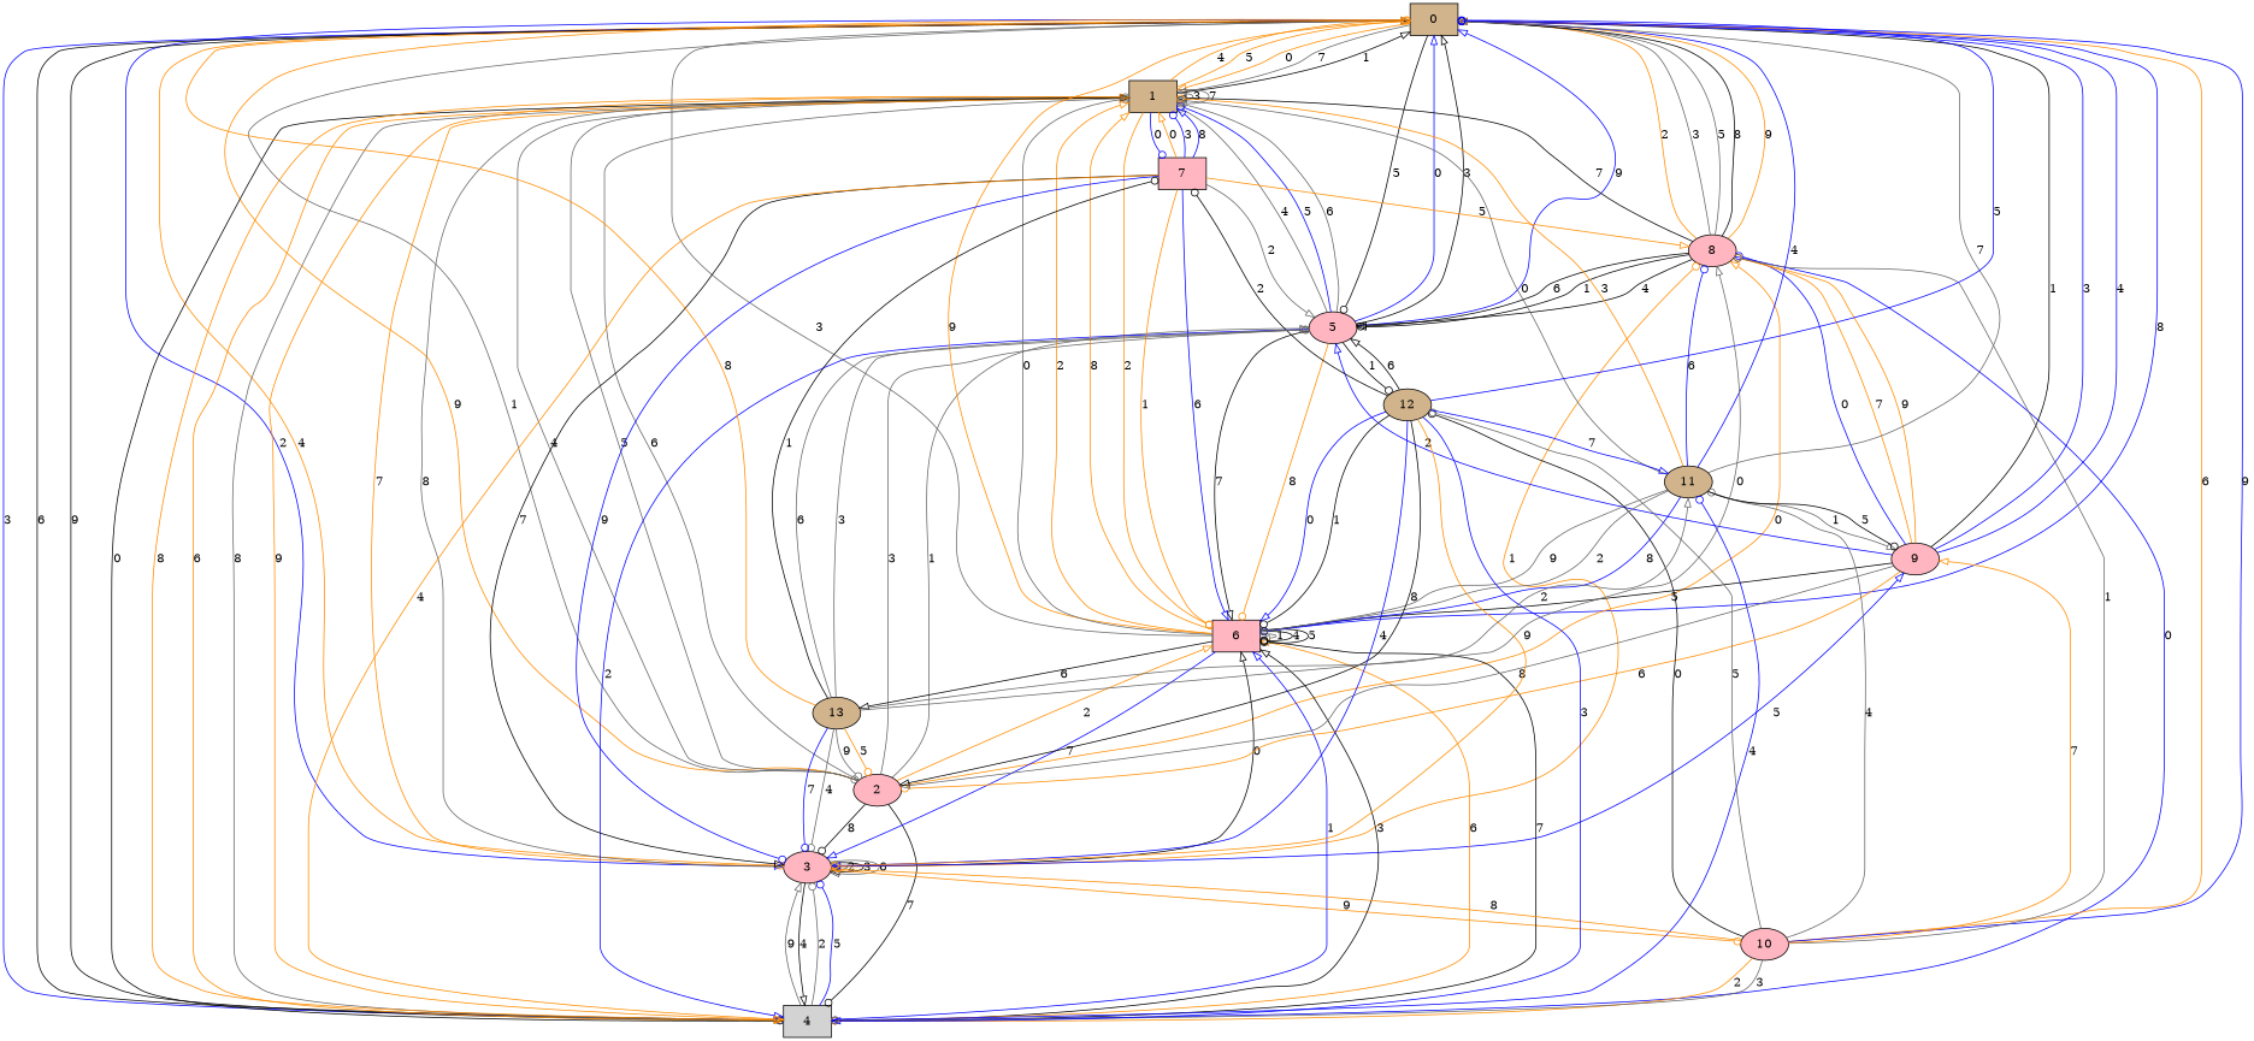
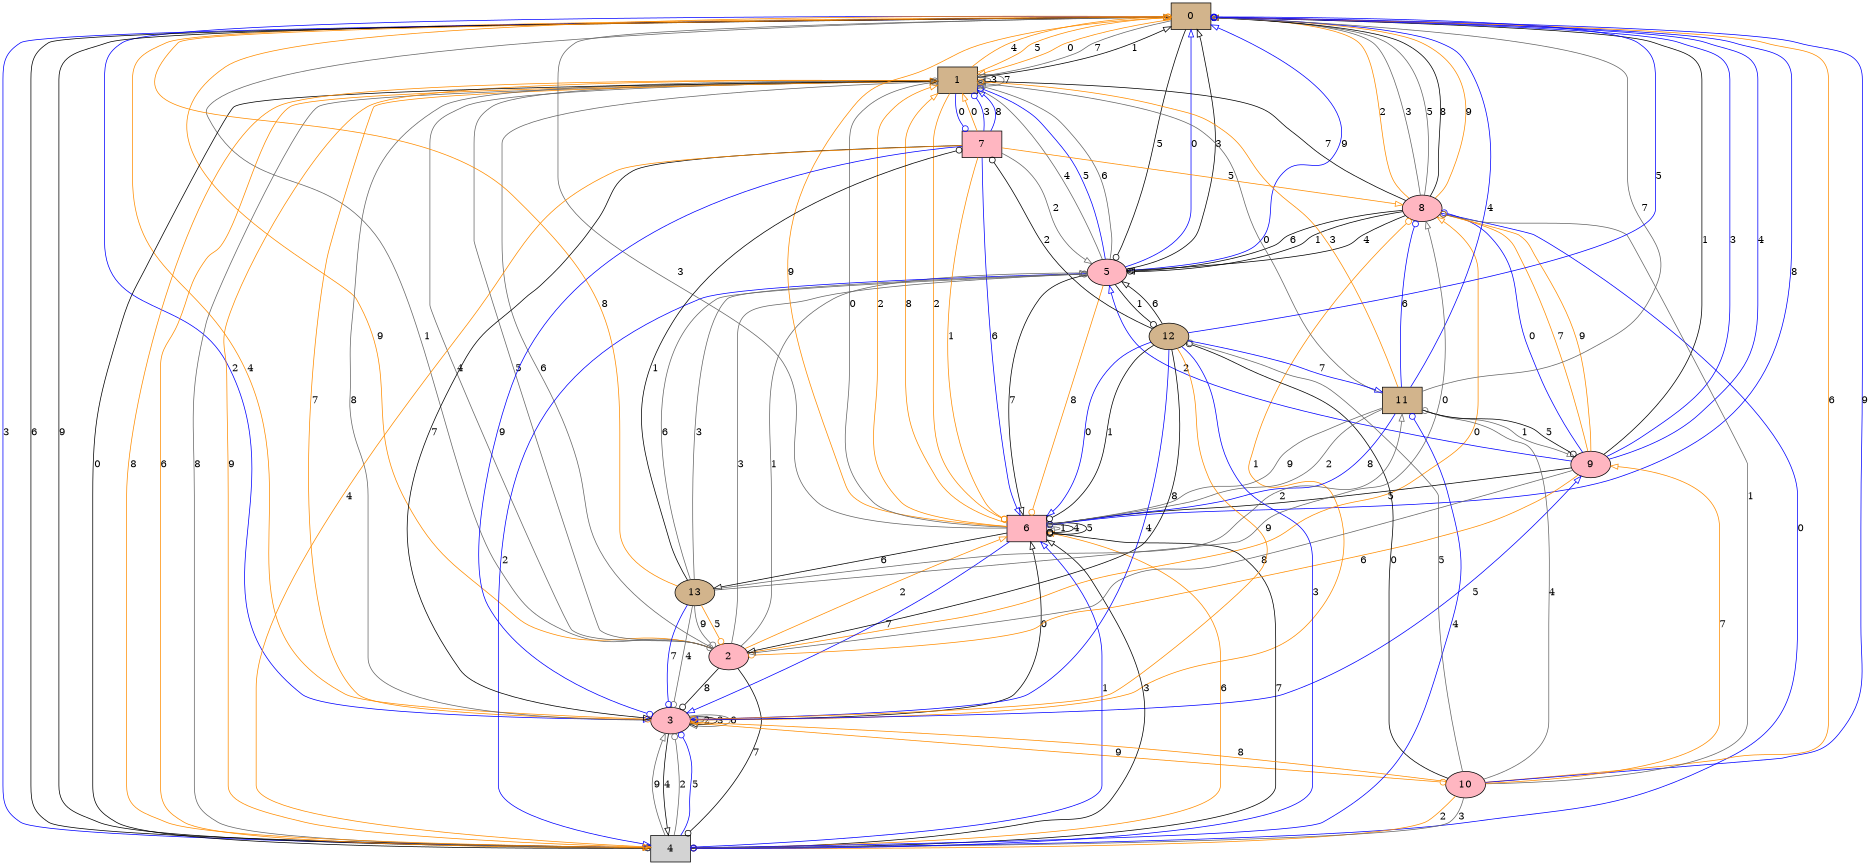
  digraph {
    node [fillcolor=lightpink shape=ellipse style=filled]
    edge [arrowhead=onormal color=gray40]
    n1 [fillcolor=tan label=0 shape=box]
    n2 [fillcolor=tan label=1 shape=box]
    n3 [label=2]
    n4 [label=3]
    n5 [fillcolor=lightgrey label=4 shape=box]
    n6 [label=5]
    n7 [label=6 shape=box]
    n8 [label=7 shape=box]
    n9 [label=8]
    n10 [label=9]
    n11 [label=10]
-   n12 [fillcolor=tan label=11]
+   n12 [fillcolor=tan label=11 shape=box]
    n13 [fillcolor=tan label=12]
    n14 [fillcolor=tan label=13]
    n1 -> n2 [color=darkorange label=0]
    n1 -> n2 [label=7]
    n1 -> n3 [arrowhead=odot label=1]
    n1 -> n4 [color=blue label=2]
    n1 -> n4 [arrowhead=odot color=darkorange label=4]
    n1 -> n5 [arrowhead=odot color=blue label=3]
    n1 -> n5 [color=black label=6]
    n1 -> n5 [arrowhead=odot color=black label=9]
    n1 -> n6 [arrowhead=odot color=black label=5]
    n1 -> n7 [arrowhead=odot color=blue label=8]
    n2 -> n1 [color=black label=1]
    n2 -> n1 [arrowhead=odot color=darkorange label=4]
    n2 -> n1 [color=darkorange label=5]
    n2 -> n2 [label=3]
    n2 -> n2 [label=7]
    n2 -> n5 [color=darkorange label=6]
    n2 -> n5 [arrowhead=odot label=8]
    n2 -> n5 [color=darkorange label=9]
    n2 -> n7 [arrowhead=odot color=darkorange label=2]
    n2 -> n8 [arrowhead=odot color=blue label=0]
    n3 -> n1 [color=darkorange label=9]
    n3 -> n2 [label=4]
    n3 -> n2 [arrowhead=odot label=5]
    n3 -> n2 [label=6]
    n3 -> n4 [arrowhead=odot color=black label=8]
    n3 -> n5 [arrowhead=odot color=black label=7]
    n3 -> n6 [label=1]
    n3 -> n6 [arrowhead=odot label=3]
    n3 -> n7 [color=darkorange label=2]
    n3 -> n9 [color=darkorange label=0]
    n4 -> n2 [color=darkorange label=7]
    n4 -> n2 [label=8]
    n4 -> n4 [label=2]
    n4 -> n4 [color=black label=3]
    n4 -> n4 [label=6]
    n4 -> n5 [color=black label=4]
    n4 -> n7 [color=black label=0]
    n4 -> n9 [arrowhead=odot color=darkorange label=1]
    n4 -> n10 [color=blue label=5]
    n4 -> n11 [arrowhead=odot color=darkorange label=9]
    n5 -> n2 [color=black label=0]
    n5 -> n2 [color=darkorange label=8]
    n5 -> n4 [arrowhead=odot label=2]
    n5 -> n4 [arrowhead=odot color=blue label=5]
    n5 -> n4 [label=9]
    n5 -> n7 [color=blue label=1]
    n5 -> n7 [color=black label=3]
    n5 -> n7 [color=darkorange label=6]
    n5 -> n7 [arrowhead=odot color=black label=7]
    n5 -> n12 [arrowhead=odot color=blue label=4]
    n6 -> n1 [color=blue label=0]
    n6 -> n1 [color=black label=3]
    n6 -> n1 [color=blue label=9]
    n6 -> n2 [arrowhead=odot label=4]
    n6 -> n2 [arrowhead=odot color=blue label=5]
    n6 -> n2 [arrowhead=odot label=6]
    n6 -> n5 [color=blue label=2]
    n6 -> n7 [color=black label=7]
    n6 -> n7 [arrowhead=odot color=darkorange label=8]
    n6 -> n13 [arrowhead=odot color=black label=1]
    n7 -> n1 [label=3]
    n7 -> n1 [color=darkorange label=9]
    n7 -> n2 [arrowhead=odot label=0]
    n7 -> n2 [color=darkorange label=2]
    n7 -> n2 [color=darkorange label=8]
    n7 -> n4 [color=blue label=7]
    n7 -> n7 [label=1]
    n7 -> n7 [arrowhead=odot color=black label=4]
    n7 -> n7 [arrowhead=odot color=black label=5]
    n7 -> n14 [color=black label=6]
    n8 -> n2 [color=darkorange label=0]
    n8 -> n2 [arrowhead=odot color=blue label=3]
    n8 -> n2 [color=blue label=8]
    n8 -> n4 [color=black label=7]
    n8 -> n4 [arrowhead=odot color=blue label=9]
    n8 -> n5 [color=darkorange label=4]
    n8 -> n6 [label=2]
    n8 -> n7 [arrowhead=odot color=darkorange label=1]
    n8 -> n7 [color=blue label=6]
    n8 -> n9 [color=darkorange label=5]
    n9 -> n1 [color=darkorange label=2]
    n9 -> n1 [arrowhead=odot label=3]
    n9 -> n1 [label=5]
    n9 -> n1 [arrowhead=odot color=black label=8]
    n9 -> n1 [color=darkorange label=9]
    n9 -> n2 [color=black label=7]
    n9 -> n5 [arrowhead=odot color=blue label=0]
    n9 -> n6 [color=black label=1]
    n9 -> n6 [color=black label=4]
    n9 -> n6 [arrowhead=odot color=black label=6]
    n10 -> n1 [arrowhead=odot color=black label=1]
    n10 -> n1 [arrowhead=odot color=blue label=3]
    n10 -> n1 [arrowhead=odot color=blue label=4]
    n10 -> n3 [arrowhead=odot color=darkorange label=6]
    n10 -> n3 [label=8]
    n10 -> n6 [color=blue label=2]
    n10 -> n7 [arrowhead=odot color=black label=5]
    n10 -> n9 [arrowhead=odot color=blue label=0]
    n10 -> n9 [arrowhead=odot color=darkorange label=7]
    n10 -> n9 [arrowhead=odot color=darkorange label=9]
    n11 -> n1 [arrowhead=odot color=darkorange label=6]
    n11 -> n1 [arrowhead=odot color=blue label=9]
    n11 -> n4 [color=darkorange label=8]
    n11 -> n5 [arrowhead=odot color=darkorange label=2]
    n11 -> n5 [arrowhead=odot label=3]
    n11 -> n9 [arrowhead=odot label=1]
    n11 -> n10 [color=darkorange label=7]
    n11 -> n12 [arrowhead=odot label=4]
    n11 -> n13 [arrowhead=odot color=black label=0]
    n11 -> n13 [arrowhead=odot label=5]
    n12 -> n1 [arrowhead=odot color=blue label=4]
    n12 -> n1 [label=7]
    n12 -> n2 [arrowhead=odot label=0]
    n12 -> n2 [arrowhead=odot color=darkorange label=3]
    n12 -> n7 [arrowhead=odot label=2]
    n12 -> n7 [arrowhead=odot color=blue label=8]
    n12 -> n7 [arrowhead=odot label=9]
    n12 -> n9 [arrowhead=odot color=blue label=6]
    n12 -> n10 [label=1]
    n12 -> n10 [arrowhead=odot color=black label=5]
    n13 -> n1 [arrowhead=odot color=blue label=5]
    n13 -> n3 [color=black label=8]
    n13 -> n4 [color=blue label=4]
    n13 -> n4 [arrowhead=odot color=darkorange label=9]
-   n13 -> n5 [color=blue label=3]
+   n13 -> n5 [arrowhead=odot color=blue label=3]
    n13 -> n6 [color=black label=6]
    n13 -> n7 [color=blue label=0]
    n13 -> n7 [arrowhead=odot color=black label=1]
    n13 -> n8 [arrowhead=odot color=black label=2]
    n13 -> n12 [color=blue label=7]
    n14 -> n1 [arrowhead=odot color=darkorange label=8]
    n14 -> n3 [arrowhead=odot color=darkorange label=5]
    n14 -> n3 [arrowhead=odot label=9]
    n14 -> n4 [arrowhead=odot label=4]
    n14 -> n4 [arrowhead=odot color=blue label=7]
    n14 -> n6 [label=3]
    n14 -> n6 [arrowhead=odot label=6]
    n14 -> n8 [arrowhead=odot color=black label=1]
    n14 -> n9 [label=0]
    n14 -> n12 [label=2]
  }
